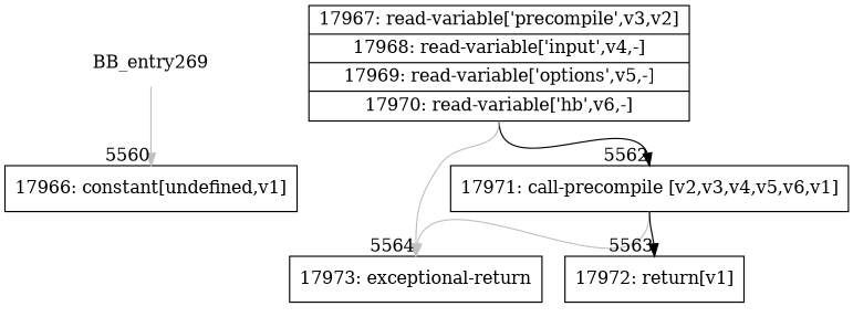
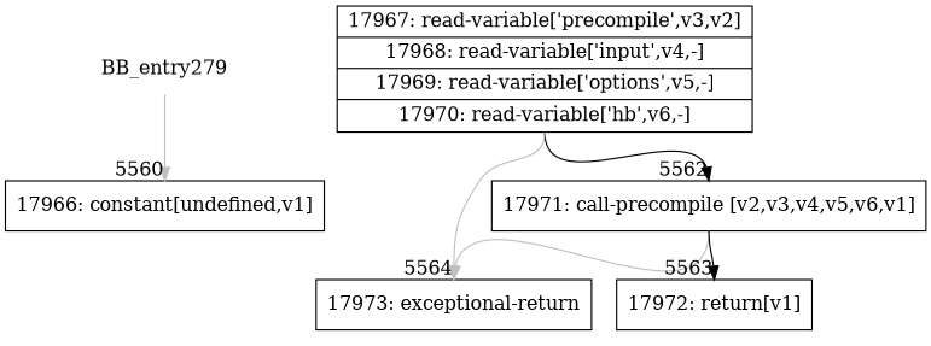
  digraph {
    rankdir=TD
    node [shape=record]
    edge [color=gray headport=n tailport=s]
-   BB_entry269 [shape=none]
+   BB_entry269 [shape=none label=BB_entry279]
    n2 [label="{17966: constant[undefined,v1]}"]
    n3 [label="{17967: read-variable['precompile',v3,v2]|17968: read-variable['input',v4,-]|17969: read-variable['options',v5,-]|17970: read-variable['hb',v6,-]}"]
    n4 [label="{17971: call-precompile [v2,v3,v4,v5,v6,v1]}"]
    n5 [label="{17973: exceptional-return}"]
    n6 [label="{17972: return[v1]}"]
    BB_entry269 -> n2 [headlabel="    5560"]
    n3 -> n4 [headlabel="      5562" color=""]
    n3 -> n5 [headlabel="      5564"]
    n4 -> n5
    n4 -> n6 [headlabel="      5563" color=""]
  }
